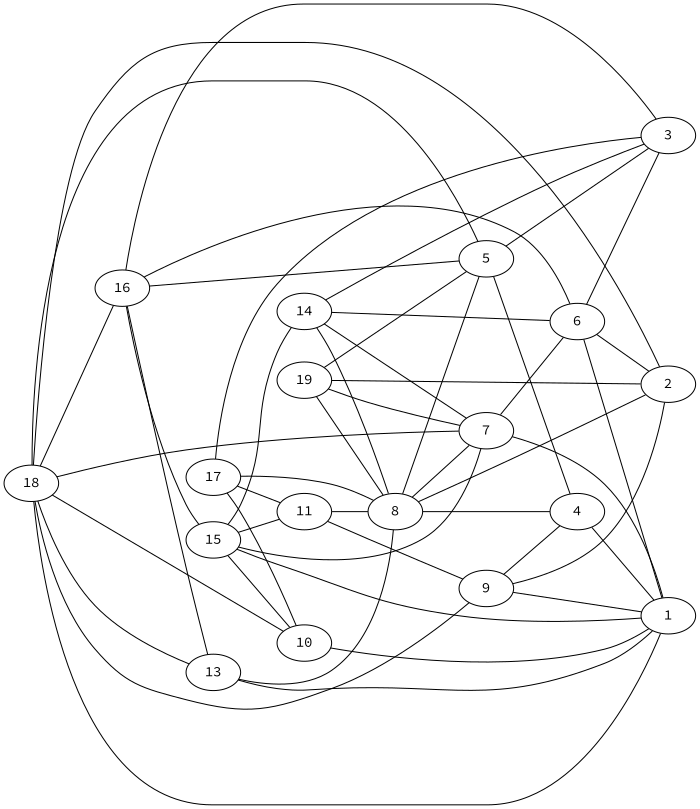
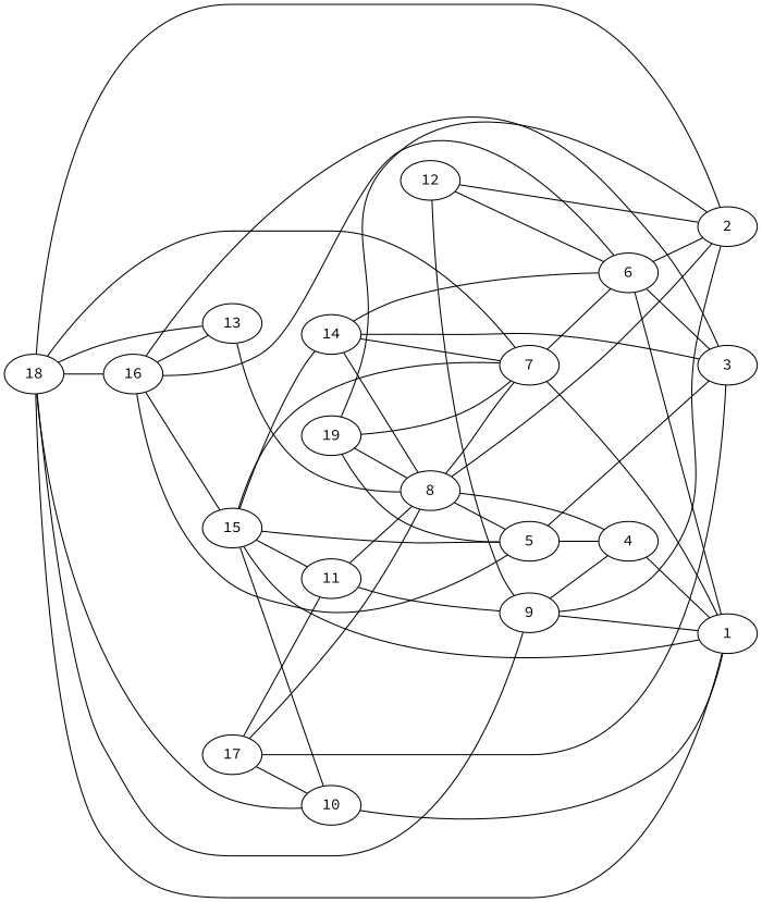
  digraph {
    fontname="Source Code Pro"
    rankdir=LR
    node [fontname="Source Code Pro"]
    edge [dir=none fontname="Source Code Pro"]
    4
    1
    9
    2
    13
    8
    7
    5
    14
    6
    3
    19
    10
    18
    16
    15
    11
+   12
    17
    subgraph sub_1 {
      4
      1
      9
      2
      13
      8
      7
      5
      14
      6
      3
      19
      10
      18
      16
      15
      11
+     12
      17
    }
    4 -> 1
    9 -> 4
    9 -> 1
    9 -> 2
-   13 -> 1
    13 -> 8
    8 -> 4
    8 -> 2
    8 -> 7
    8 -> 5
    7 -> 1
    7 -> 6
    5 -> 4
    5 -> 3
    14 -> 8
    14 -> 7
    14 -> 6
    14 -> 3
    6 -> 1
    6 -> 2
    6 -> 3
    19 -> 2
    19 -> 8
    19 -> 7
    19 -> 5
    10 -> 1
    18 -> 1
    18 -> 9
    18 -> 2
    18 -> 13
    18 -> 7
-   18 -> 5
+   15 -> 5
    18 -> 10
    18 -> 16
    16 -> 13
    16 -> 5
    16 -> 6
    16 -> 3
    16 -> 15
    15 -> 1
    15 -> 7
    15 -> 14
    15 -> 10
    15 -> 11
    11 -> 9
    11 -> 8
+   12 -> 9
+   12 -> 2
+   12 -> 6
    17 -> 8
    17 -> 3
    17 -> 10
    17 -> 11
  }
